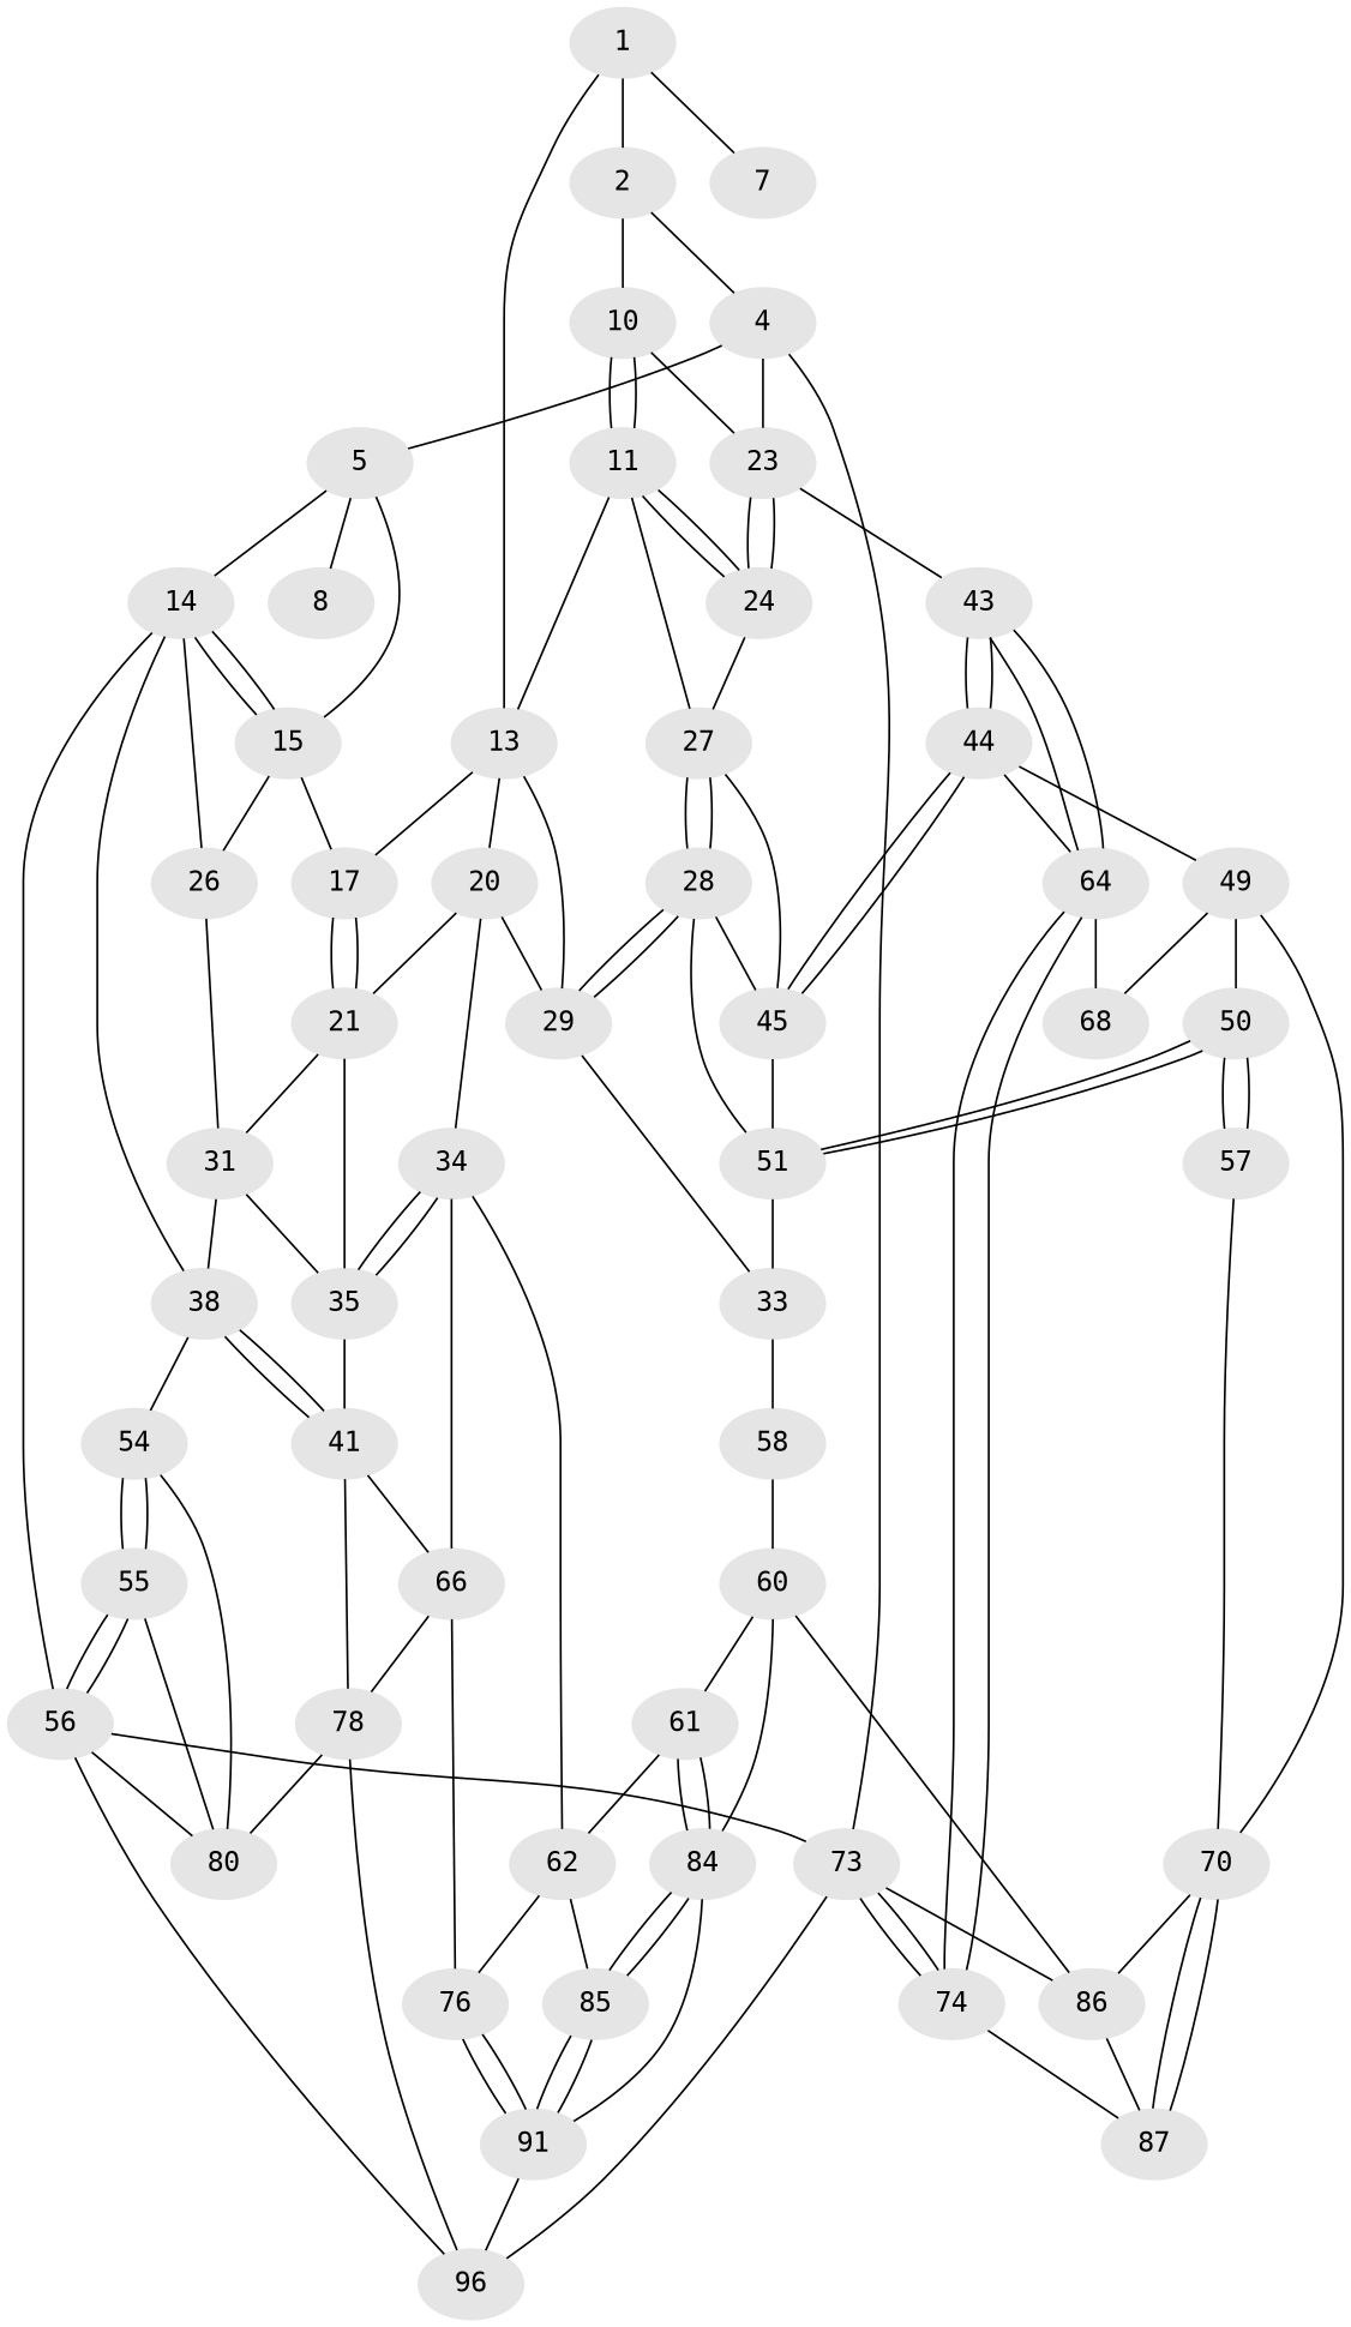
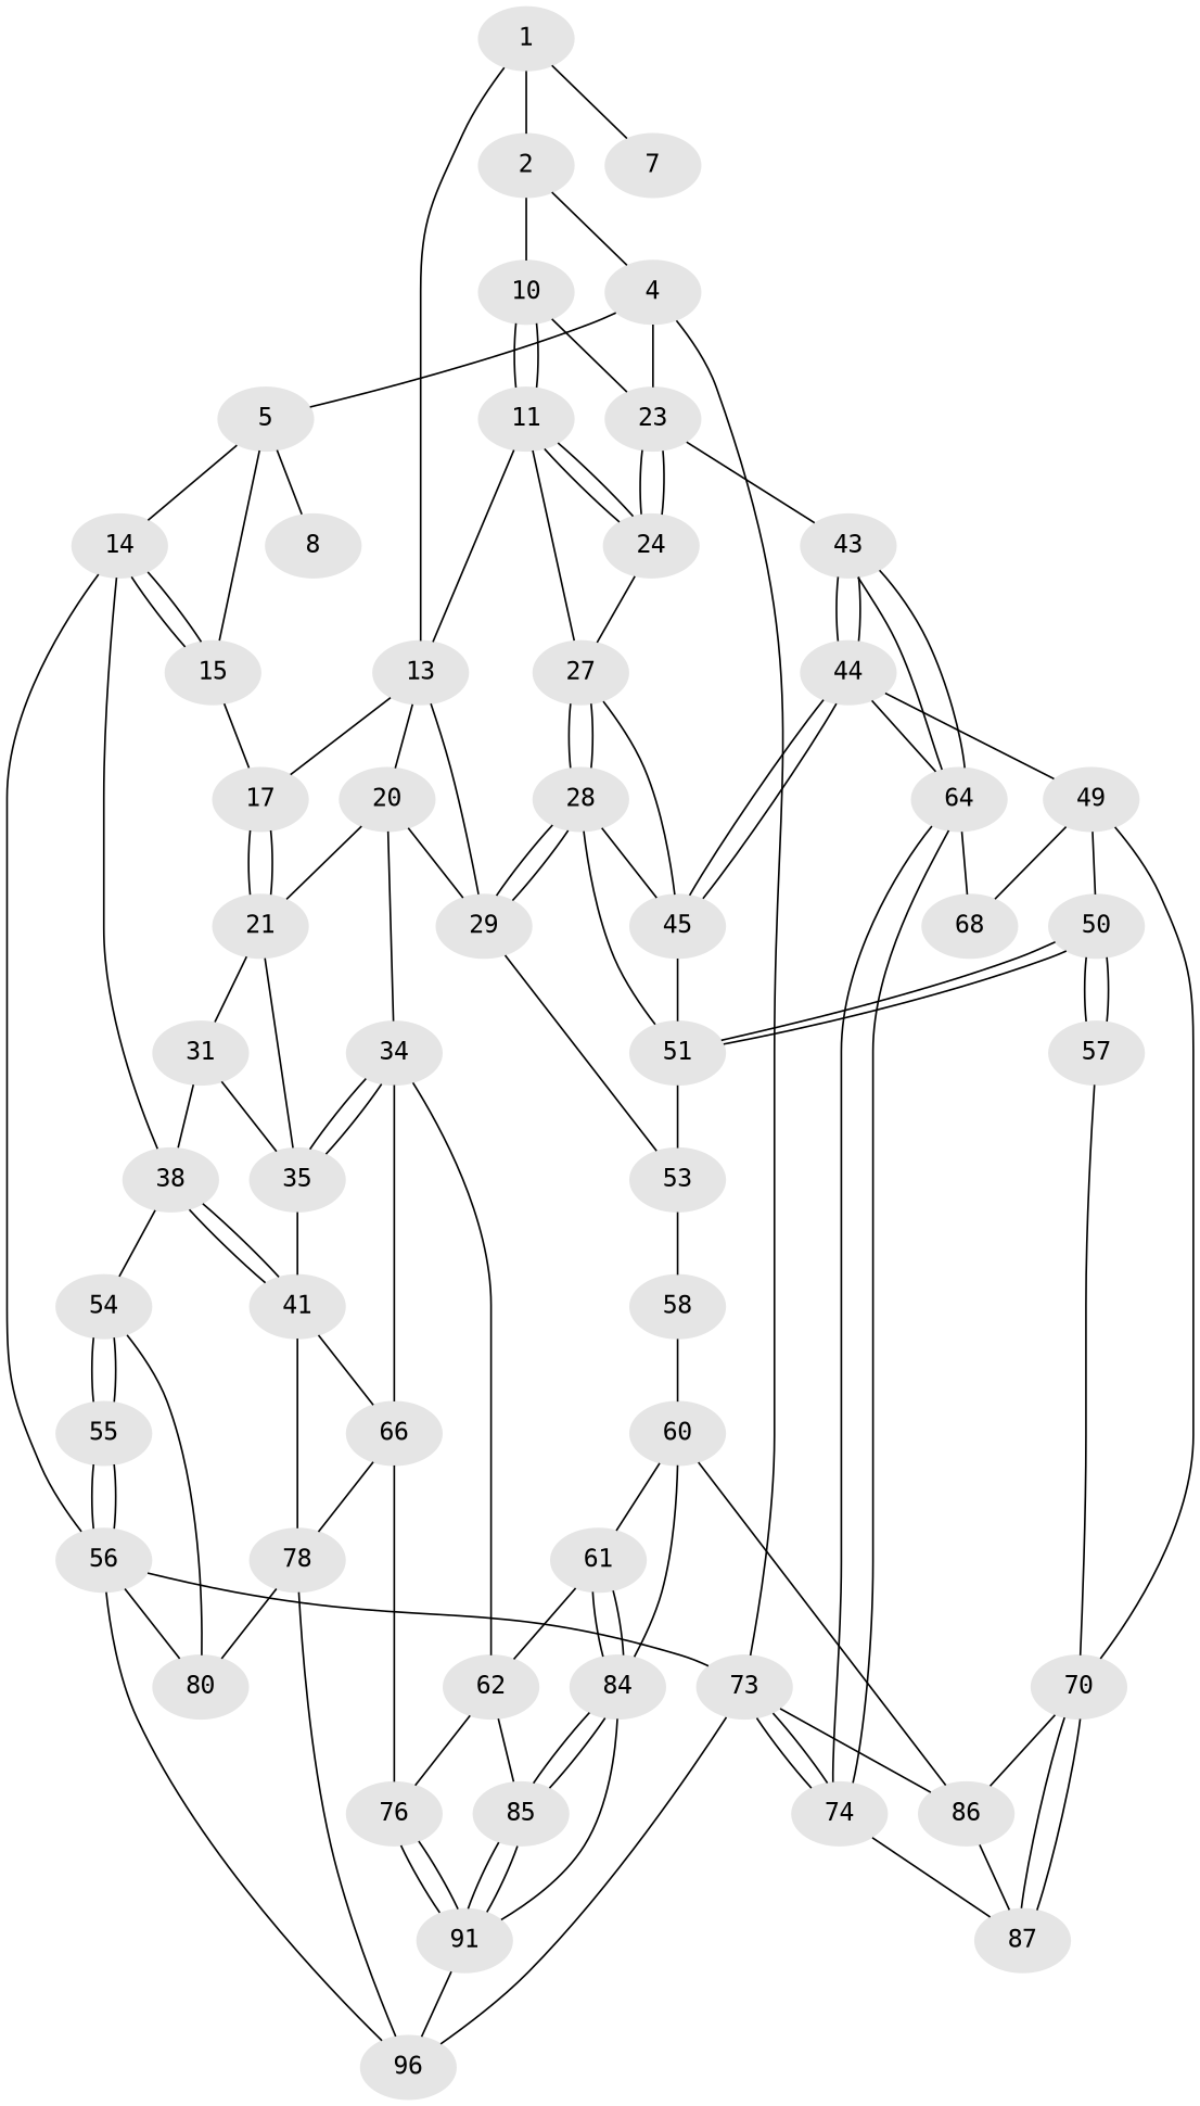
  graph {
    fontname="DejaVu Sans Mono"
    node [color=gray90 fontname="DejaVu Sans Mono" style=filled]
    edge [fontname="DejaVu Sans Mono"]
    1 [super="+6"]
    2 [super="+3"]
    7
    13 [super="+19"]
    4
    10 [super="+22"]
    17
    20 [super="+33"]
    29 [super="+36"]
    5 [super="+9"]
    23 [super="+42"]
    73 [super="+99"]
    11 [super="+12"]
    8 [super="+16"]
    14 [super="+25"]
    15 [super="+18"]
    24
    43
    96 [super="+97"]
    n20 [label=86 super="+88"]
    74 [super="+94"]
-   26
    38 [super="+39"]
    56 [super="+98"]
    21 [super="+30"]
    27 [super="+37"]
    28 [super="+47"]
    45 [super="+46"]
    34 [super="+63"]
-   53 [label=33]
+   53
    31 [super="+32"]
    41 [super="+67"]
    54 [super="+81"]
    80 [super="+92"]
    35 [super="+40"]
    62 [super="+75"]
    66 [super="+77"]
    44 [super="+48"]
    64 [super="+65"]
    51 [super="+52"]
    58 [super="+59"]
    76
    85
    78 [super="+79"]
    55 [super="+93"]
    49 [super="+69"]
    68
    50
    70 [super="+71"]
    57 [super="+72"]
    87 [super="+90"]
    60 [super="+83"]
    61
    84 [super="+86"]
    91 [super="+95"]
    1 -- 2
    1 -- 7
    1 -- 13
    2 -- 4
    2 -- 10 [weight=2]
    13 -- 17
    13 -- 20
    13 -- 29
    4 -- 5
    4 -- 23
    4 -- 73
    10 -- 23
    10 -- 11
    10 -- 11
    17 -- 21
    17 -- 21
    20 -- 29
    20 -- 21
    20 -- 34
    29 -- 53
    5 -- 8
    5 -- 14
    5 -- 15
    23 -- 24
    23 -- 24
    23 -- 43
    73 -- 96
    73 -- n20
    73 -- 74
    73 -- 74
    11 -- 13
    11 -- 24
    11 -- 24
    11 -- 27
    14 -- 15
    14 -- 15
-   14 -- 26
    14 -- 38
    14 -- 56
    15 -- 17
-   15 -- 26
    24 -- 27
    43 -- 44
    43 -- 44
    43 -- 64
    43 -- 64
    n20 -- 87
    74 -- 87
-   26 -- 31
    38 -- 41
    38 -- 41
    38 -- 54
    56 -- 73
    56 -- 96
    56 -- 80
    21 -- 31
    21 -- 35
    27 -- 28
    27 -- 28
    27 -- 45
    28 -- 29
    28 -- 29
    28 -- 45
    28 -- 51
    45 -- 51
    34 -- 35
    34 -- 35
    34 -- 62
    34 -- 66
    53 -- 58
    31 -- 38
    31 -- 35
    41 -- 66
    41 -- 78
    54 -- 80
    54 -- 55 [weight=2]
    54 -- 55
    35 -- 41
    62 -- 76
    62 -- 85
    66 -- 76
    66 -- 78
    44 -- 45
    44 -- 45
    44 -- 64
    44 -- 49
    64 -- 74
    64 -- 74
    64 -- 68
    51 -- 53
    58 -- 60
    76 -- 91
    76 -- 91
    85 -- 91
    85 -- 91
    78 -- 96
    78 -- 80
    55 -- 56
    55 -- 56
-   55 -- 80
    49 -- 68
    49 -- 50
    49 -- 70
    50 -- 51
    50 -- 51
    50 -- 57
    50 -- 57
    70 -- n20
    70 -- 87
    70 -- 87
    57 -- 70
    60 -- n20
    60 -- 61
    60 -- 84
    61 -- 62
    61 -- 84
    61 -- 84
    84 -- 85
    84 -- 85
    84 -- 91
    91 -- 96
  }
